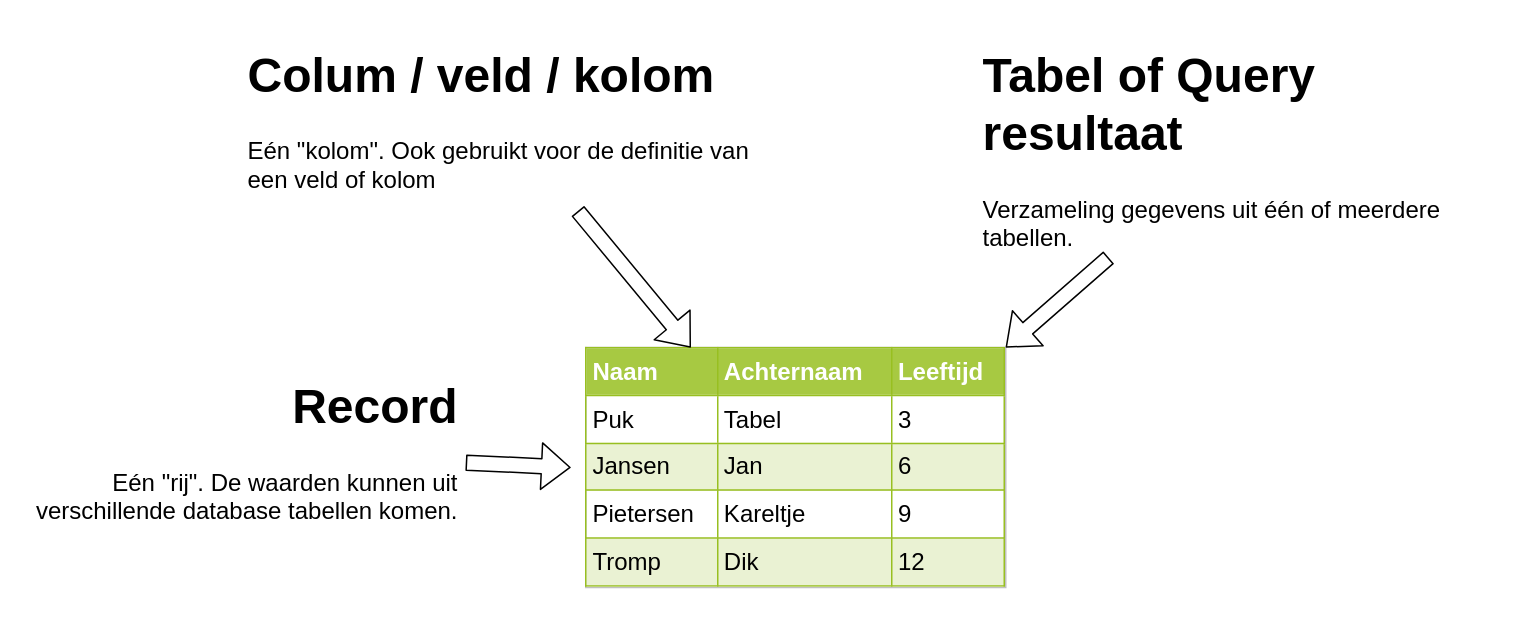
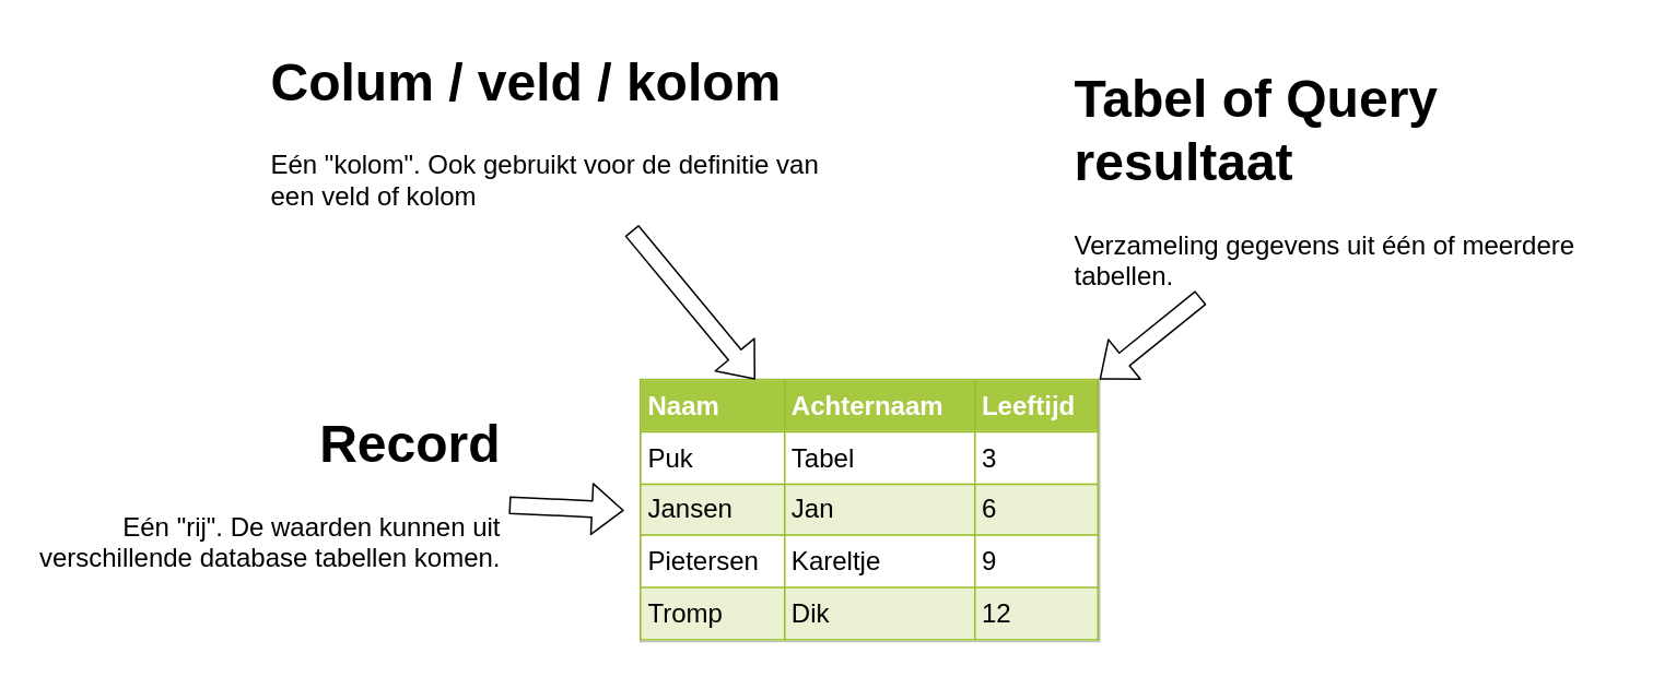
  <mxCell id="0" />
  <mxCell id="1" parent="0" />
  <mxCell id="2" value="&lt;table border=&quot;1&quot; width=&quot;100%&quot; cellpadding=&quot;4&quot; style=&quot;width: 100% ; height: 100% ; border-collapse: collapse&quot;&gt;&lt;tbody&gt;&lt;tr style=&quot;background-color: #a7c942 ; color: #ffffff ; border: 1px solid #98bf21&quot;&gt;&lt;th align=&quot;left&quot;&gt;Naam&lt;/th&gt;&lt;th align=&quot;left&quot;&gt;Achternaam&lt;/th&gt;&lt;th align=&quot;left&quot;&gt;Leeftijd&lt;/th&gt;&lt;/tr&gt;&lt;tr style=&quot;border: 1px solid #98bf21&quot;&gt;&lt;td&gt;Puk&lt;/td&gt;&lt;td&gt;Tabel&lt;/td&gt;&lt;td&gt;3&lt;/td&gt;&lt;/tr&gt;&lt;tr style=&quot;background-color: #eaf2d3 ; border: 1px solid #98bf21&quot;&gt;&lt;td&gt;Jansen&lt;/td&gt;&lt;td&gt;Jan&lt;/td&gt;&lt;td&gt;6&lt;/td&gt;&lt;/tr&gt;&lt;tr style=&quot;border: 1px solid #98bf21&quot;&gt;&lt;td&gt;Pietersen&lt;/td&gt;&lt;td&gt;Kareltje&lt;/td&gt;&lt;td&gt;9&lt;/td&gt;&lt;/tr&gt;&lt;tr style=&quot;background-color: #eaf2d3 ; border: 1px solid #98bf21&quot;&gt;&lt;td&gt;Tromp&lt;/td&gt;&lt;td&gt;Dik&lt;/td&gt;&lt;td&gt;12&lt;/td&gt;&lt;/tr&gt;&lt;/tbody&gt;&lt;/table&gt;" style="text;html=1;strokeColor=#c0c0c0;fillColor=#ffffff;overflow=fill;rounded=0;labelBackgroundColor=none;fontSize=16;" parent="1" vertex="1"><mxGeometry x="390" y="231" width="280" height="160" as="geometry" /></mxCell>
  <mxCell id="3" value="&lt;h1&gt;Record&lt;/h1&gt;&lt;p&gt;Eén &quot;rij&quot;. De waarden kunnen uit verschillende database tabellen komen.&lt;/p&gt;" style="text;html=1;strokeColor=none;fillColor=none;spacing=5;spacingTop=-20;whiteSpace=wrap;overflow=hidden;rounded=0;labelBackgroundColor=none;fontSize=16;align=right;" parent="1" vertex="1"><mxGeometry x="20" y="241" width="290" height="120" as="geometry" /></mxCell>
  <mxCell id="4" value="" style="shape=flexArrow;endArrow=classic;html=1;fontSize=16;" parent="1" source="3" edge="1"><mxGeometry width="50" height="50" relative="1" as="geometry"><mxPoint x="310" y="311" as="sourcePoint" /><mxPoint x="380" y="311" as="targetPoint" /></mxGeometry></mxCell>
  <mxCell id="5" value="&lt;h1&gt;Colum / veld / kolom&lt;/h1&gt;&lt;p&gt;Eén &quot;kolom&quot;. Ook gebruikt voor de definitie van een veld of kolom&lt;/p&gt;" style="text;html=1;strokeColor=none;fillColor=none;spacing=5;spacingTop=-20;whiteSpace=wrap;overflow=hidden;rounded=0;labelBackgroundColor=none;fontSize=16;align=left;" parent="1" vertex="1"><mxGeometry x="160" y="20" width="350" height="120" as="geometry" /></mxCell>
  <mxCell id="6" value="" style="shape=flexArrow;endArrow=classic;html=1;fontSize=16;entryX=0.25;entryY=0;entryDx=0;entryDy=0;" parent="1" source="5" target="2" edge="1"><mxGeometry width="50" height="50" relative="1" as="geometry"><mxPoint x="510" y="91" as="sourcePoint" /><mxPoint x="533.636" y="221" as="targetPoint" /></mxGeometry></mxCell>
- <mxCell id="7" value="&lt;h1&gt;Tabel of Query resultaat&lt;/h1&gt;&lt;p&gt;Verzameling gegevens uit één of meerdere tabellen.&amp;nbsp;&lt;/p&gt;" style="text;html=1;strokeColor=none;fillColor=none;spacing=5;spacingTop=-20;whiteSpace=wrap;overflow=hidden;rounded=0;labelBackgroundColor=none;fontSize=16;align=left;" parent="1" vertex="1"><mxGeometry x="650" y="20" width="350" height="151" as="geometry" /></mxCell>
+ <mxCell id="7" value="&lt;h1&gt;Tabel of Query resultaat&lt;/h1&gt;&lt;p&gt;Verzameling gegevens uit één of meerdere tabellen.&amp;nbsp;&lt;/p&gt;" style="text;html=1;strokeColor=none;fillColor=none;spacing=5;spacingTop=-20;whiteSpace=wrap;overflow=hidden;rounded=0;labelBackgroundColor=none;fontSize=16;align=left;" parent="1" vertex="1"><mxGeometry x="650" y="30" width="350" height="151" as="geometry" /></mxCell>
  <mxCell id="8" value="" style="shape=flexArrow;endArrow=classic;html=1;fontSize=16;entryX=1;entryY=0;entryDx=0;entryDy=0;" parent="1" source="7" target="2" edge="1"><mxGeometry width="50" height="50" relative="1" as="geometry"><mxPoint x="1010" y="82" as="sourcePoint" /><mxPoint x="960" y="222" as="targetPoint" /></mxGeometry></mxCell>
